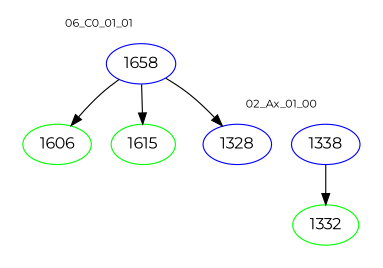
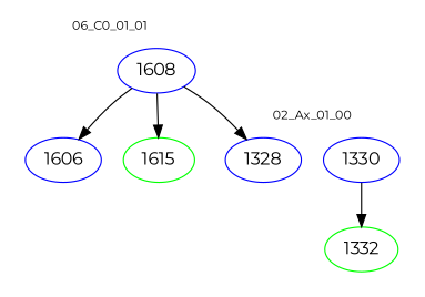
  digraph {
    fontname=Montserrat
    node [color=blue fontname=Montserrat]
    edge [color=black fontname=Montserrat]
-   n1 [label=1338]
+   n1 [label=1330]
    n2 [label=1328]
    n3 [color=green label=1332]
-   n4 [label=1658]
-   n5 [color=green label=1606]
+   n4 [label=1608]
+   n5 [label=1606]
    n6 [color=green label=1615]
    subgraph cluster_1 {
      color=white
      fontsize=10
      label="02_Ax_01_00"
      n1
      n2
      n3
    }
    subgraph cluster_2 {
      color=white
      fontsize=10
      label="06_C0_01_01"
      n4
      n5
      n6
    }
    n1 -> n3
    n4 -> n2
    n4 -> n5
    n4 -> n6
  }
